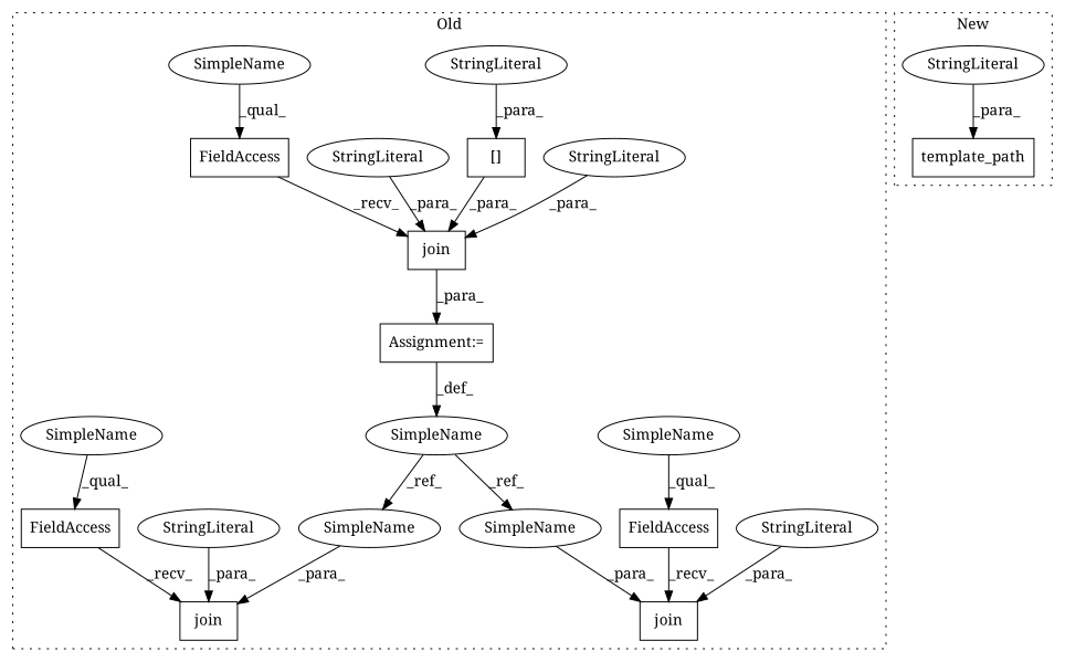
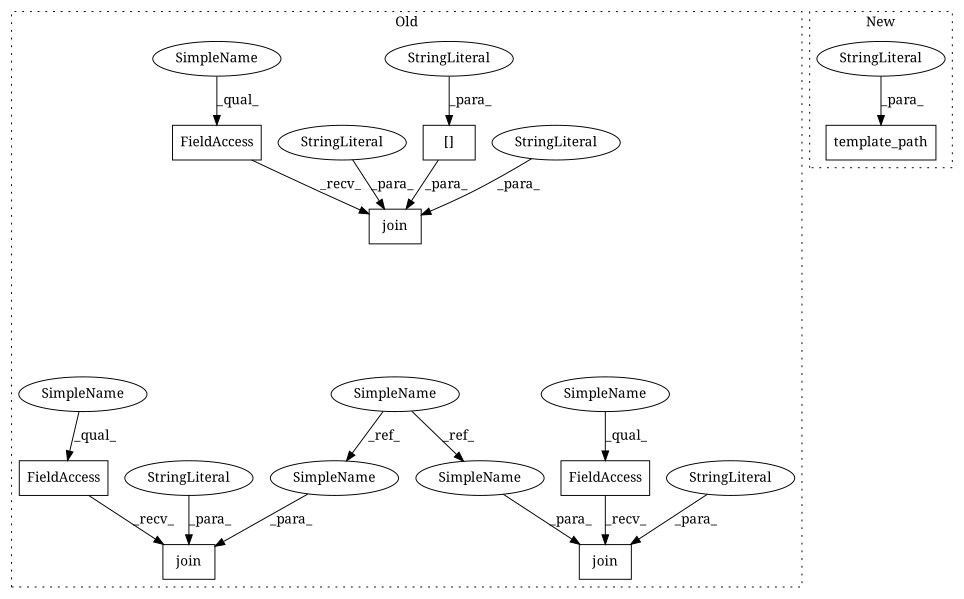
  digraph {
    fontname="Noto Serif"
    node [a=45 l=7 s=9691 shape=ellipse fontname="Noto Serif"]
    edge [fontname="Noto Serif"]
    n1 [a=32 l="5,1" label=join s="9699,9740" shape=box]
    n2 [a=2 l="9,1" label="[]" s="9704,9720" shape=box]
    n3 [a=22 label=FieldAccess shape=box]
-   n4 [a=7 l=1 label="Assignment:=" s=9690 shape=box]
    n5 [l=11 label=StringLiteral s=9729]
    n6 [label=StringLiteral s=9713]
    n7 [l=6 label=StringLiteral s=9722]
    n8 [a=22 label=FieldAccess s=9981 shape=box]
    n9 [a=22 label=FieldAccess s=10057 shape=box]
    n10 [a=32 l="5,1" label=join s="10065,10083" shape=box]
    n11 [a=42 l=4 label=SimpleName s=9686]
    n12 [a=32 l="5,1" label=join s="9989,10008" shape=box]
    n13 [l=9 label=StringLiteral s=9999]
    n14 [l=8 label=StringLiteral s=10075]
    n15 [a=42 l=2 label=SimpleName s=10057]
    n16 [a=42 l=2 label=SimpleName]
    n17 [a=42 l=2 label=SimpleName s=9981]
    n18 [a=42 l=4 label=SimpleName s=9994]
    n19 [a=42 l=4 label=SimpleName s=10070]
    n20 [a=32 l="14,1" label=template_path s="9727,9756" shape=box]
    n21 [l=15 label=StringLiteral s=9741]
    subgraph cluster_1 {
      label=Old
      style=dotted
      n1
      n2
      n3
-     n4
      n5
      n6
      n7
      n8
      n9
      n10
      n11
      n12
      n13
      n14
      n15
      n16
      n17
      n18
      n19
    }
    subgraph cluster_2 {
      label=New
      style=dotted
      n20
      n21
    }
-   n1 -> n4 [label=_para_]
    n2 -> n1 [label=_para_]
    n3 -> n1 [label=_recv_]
-   n4 -> n11 [label=_def_]
    n5 -> n1 [label=_para_]
    n6 -> n2 [label=_para_]
    n7 -> n1 [label=_para_]
    n8 -> n12 [label=_recv_]
    n9 -> n10 [label=_recv_]
    n11 -> n18 [label=_ref_]
    n11 -> n19 [label=_ref_]
    n13 -> n12 [label=_para_]
    n14 -> n10 [label=_para_]
    n15 -> n9 [label=_qual_]
    n16 -> n3 [label=_qual_]
    n17 -> n8 [label=_qual_]
    n18 -> n12 [label=_para_]
    n19 -> n10 [label=_para_]
    n21 -> n20 [label=_para_]
  }
